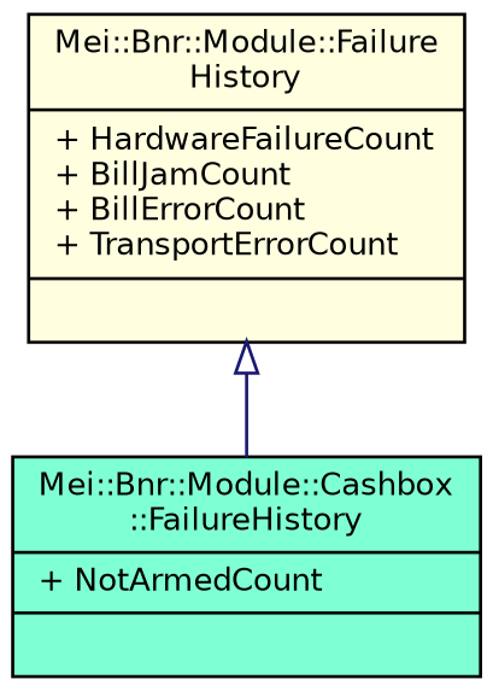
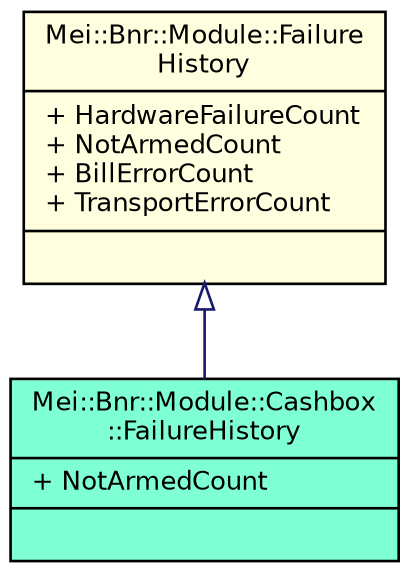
  digraph {
    node [color=black fontname=Helvetica fontsize=10 shape=record style=filled]
    n1 [fillcolor=aquamarine fontcolor=black height=0.2 label="{Mei::Bnr::Module::Cashbox\l::FailureHistory\n|+ NotArmedCount\l|}" width=0.4]
-   n2 [fillcolor=lightyellow height=0.2 label="{Mei::Bnr::Module::Failure\lHistory\n|+ HardwareFailureCount\l+ BillJamCount\l+ BillErrorCount\l+ TransportErrorCount\l|}" width=0.4]
+   n2 [fillcolor=lightyellow height=0.2 label="{Mei::Bnr::Module::Failure\lHistory\n|+ HardwareFailureCount\l+ NotArmedCount\l+ BillErrorCount\l+ TransportErrorCount\l|}" width=0.4]
    n2 -> n1 [arrowtail=onormal color=midnightblue dir=back fontname=Helvetica fontsize=10 labelfontname=Helvetica labelfontsize=10 style=solid]
  }
